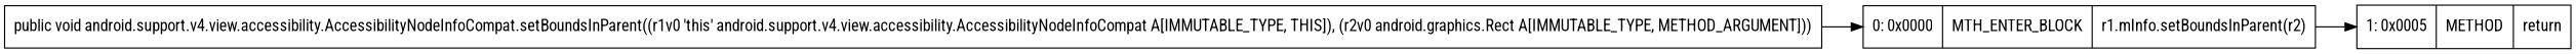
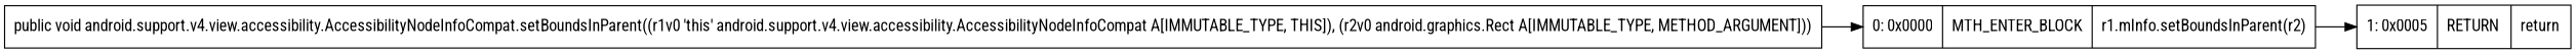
  digraph {
    rankdir=LR
    fontname="Roboto Condensed"
    node [shape=record fontname="Roboto Condensed"]
    edge [fontname="Roboto Condensed"]
    n1 [label="{0\:\ 0x0000|MTH_ENTER_BLOCK\l|r1.mInfo.setBoundsInParent(r2)\l}"]
-   n2 [label="{1\:\ 0x0005|METHOD\l|return\l}"]
+   n2 [label="{1\:\ 0x0005|RETURN\l|return\l}"]
    n3 [label="{public void android.support.v4.view.accessibility.AccessibilityNodeInfoCompat.setBoundsInParent((r1v0 'this' android.support.v4.view.accessibility.AccessibilityNodeInfoCompat A[IMMUTABLE_TYPE, THIS]), (r2v0 android.graphics.Rect A[IMMUTABLE_TYPE, METHOD_ARGUMENT])) }"]
    n1 -> n2
    n3 -> n1
  }
